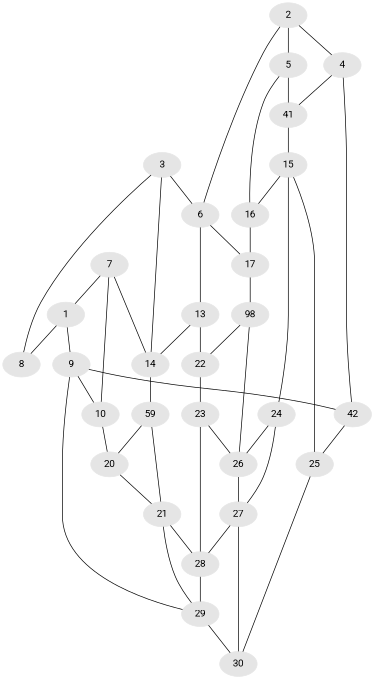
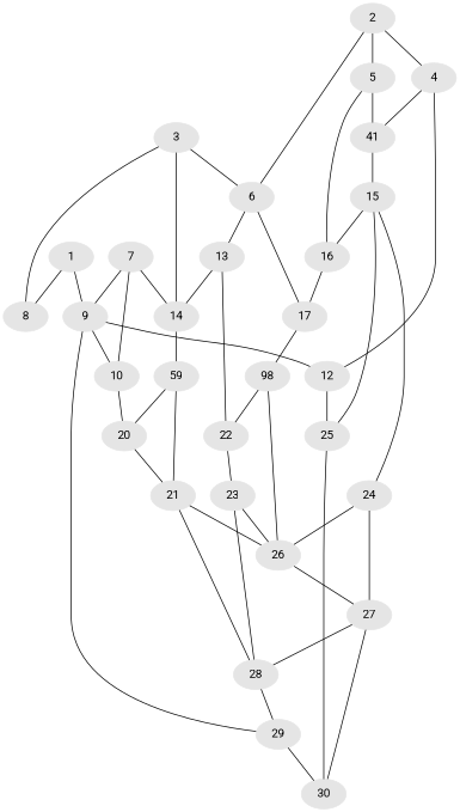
  graph {
    fontname=Roboto
    node [color=gray90 fontname=Roboto style=filled]
    edge [fontname=Roboto weight=1.0]
    1
    8
    9
-   12 [label=42]
+   12
    10
    29
    2
    4
    5
    6
    n11 [label=41]
    16
    13
    17
    3
    14
    n17 [label=59]
    15
    25
    22
    n21 [label=98]
    7
    20
    30
    21
    24
    23
    26
    27
    28
    1 -- 8 [weight=2.0]
    1 -- 9
    9 -- 12
    9 -- 10
    9 -- 29
    12 -- 25 [weight=2.0]
    10 -- 20 [weight=2.0]
    29 -- 30 [weight=2.0]
    2 -- 4
    2 -- 5
    2 -- 6
    4 -- 12 [weight=2.0]
    4 -- n11
    5 -- n11 [weight=2.0]
    5 -- 16
    6 -- 13
    6 -- 17
    n11 -- 15
    16 -- 17 [weight=2.0]
    13 -- 14
    13 -- 22 [weight=2.0]
    17 -- n21
    3 -- 8
    3 -- 6
    3 -- 14
    14 -- n17
    n17 -- 20
    n17 -- 21
    15 -- 16
    15 -- 25
    15 -- 24
    25 -- 30 [weight=2.0]
    22 -- 23
    n21 -- 22
    n21 -- 26
-   7 -- 1
+   7 -- 9
    7 -- 10
    7 -- 14
    20 -- 21
-   21 -- 29
+   21 -- 26
    21 -- 28
    24 -- 26
    24 -- 27
    23 -- 26
    23 -- 28
    26 -- 27
    27 -- 30
    27 -- 28
    28 -- 29
  }
